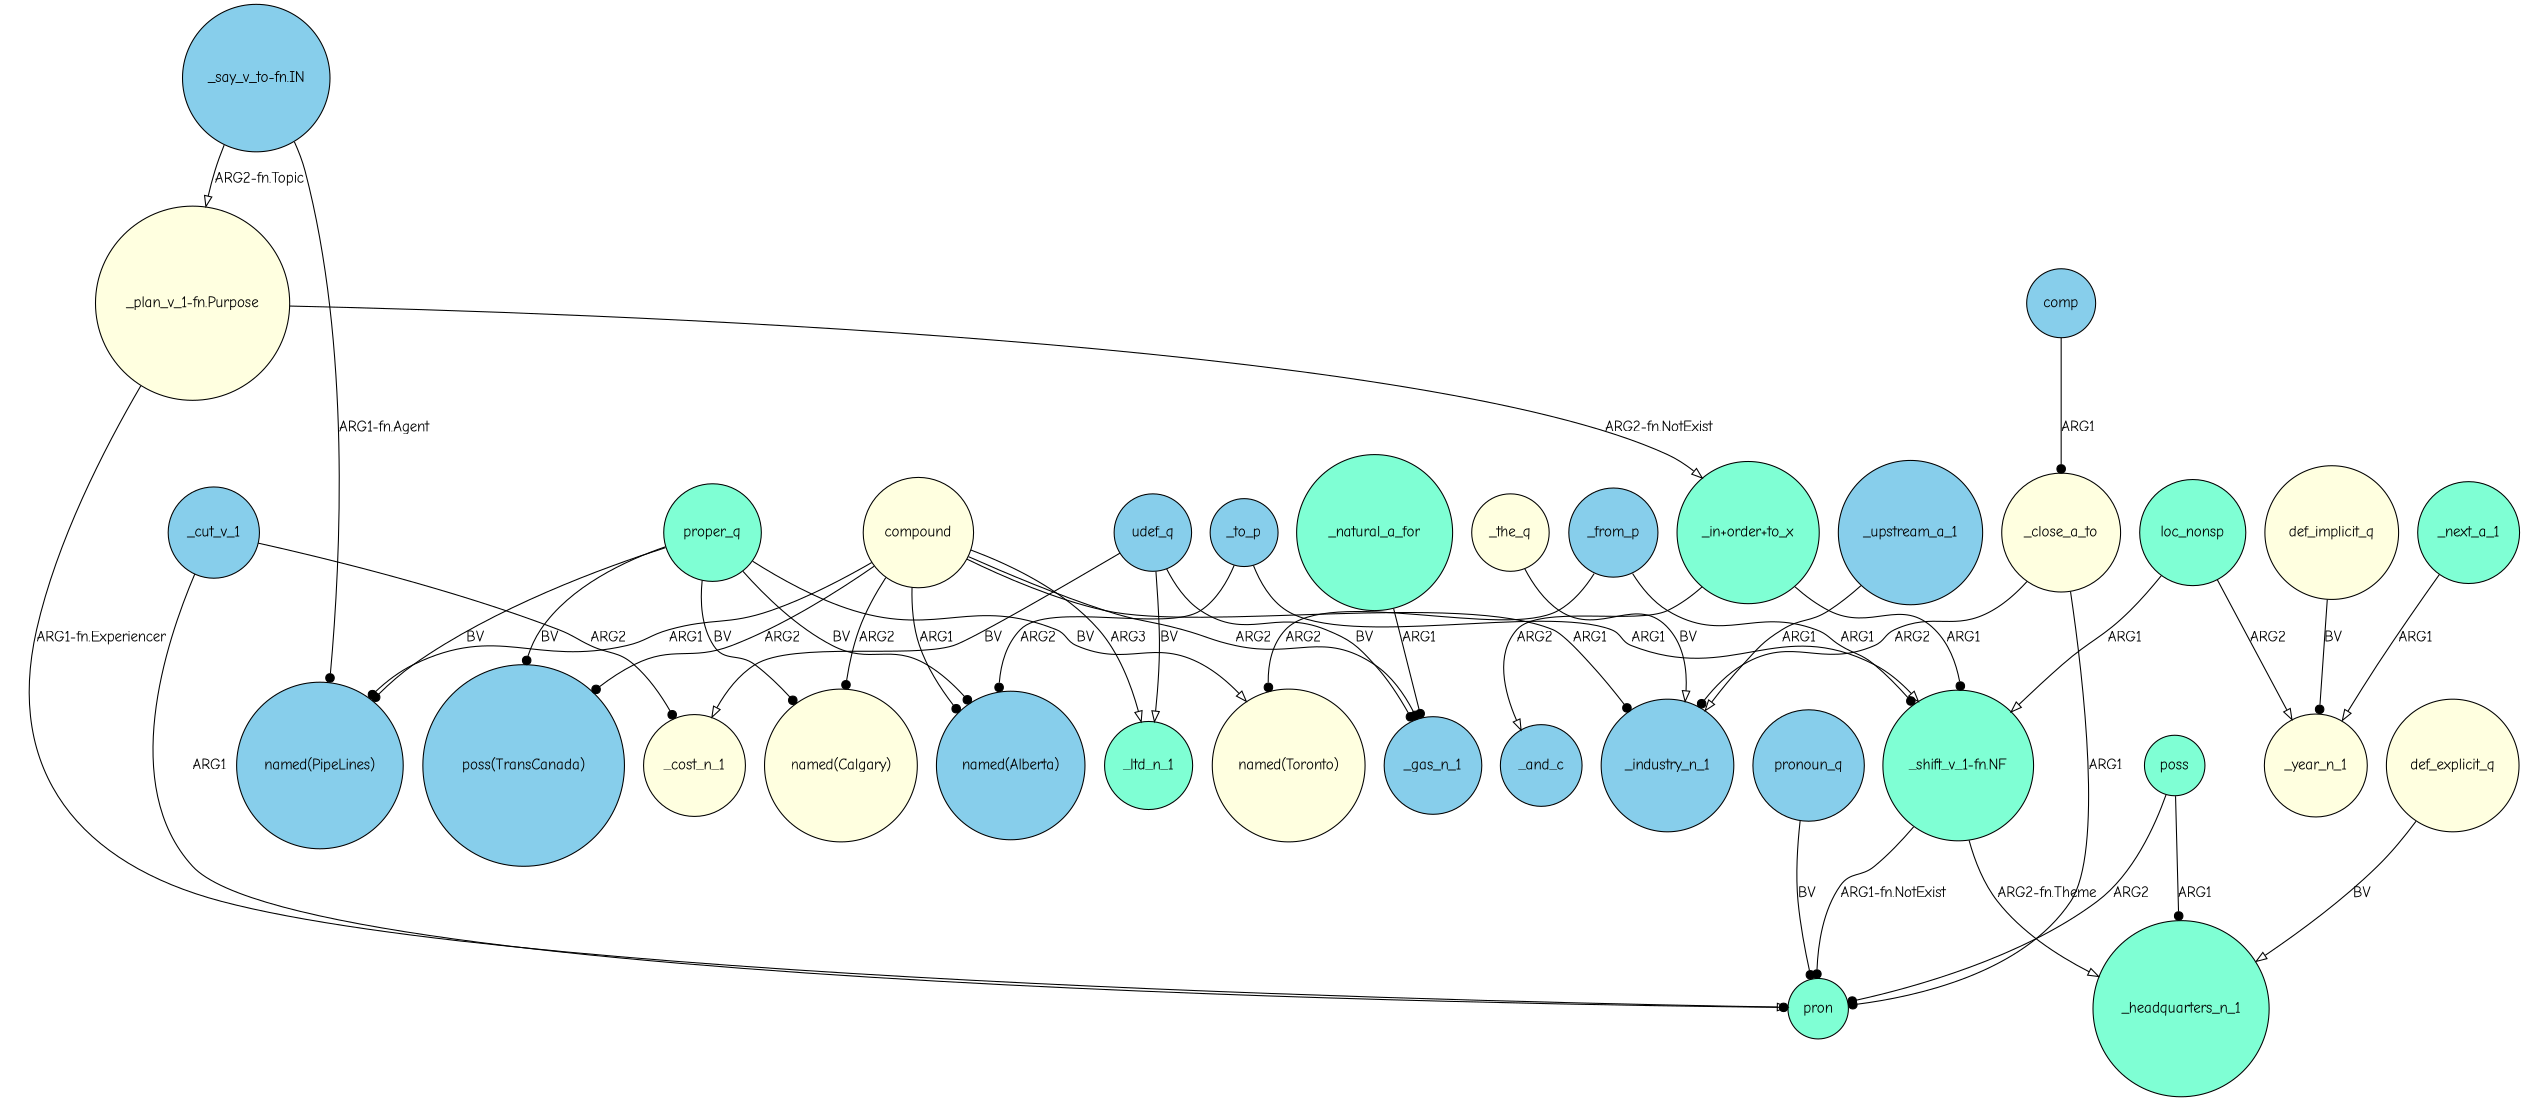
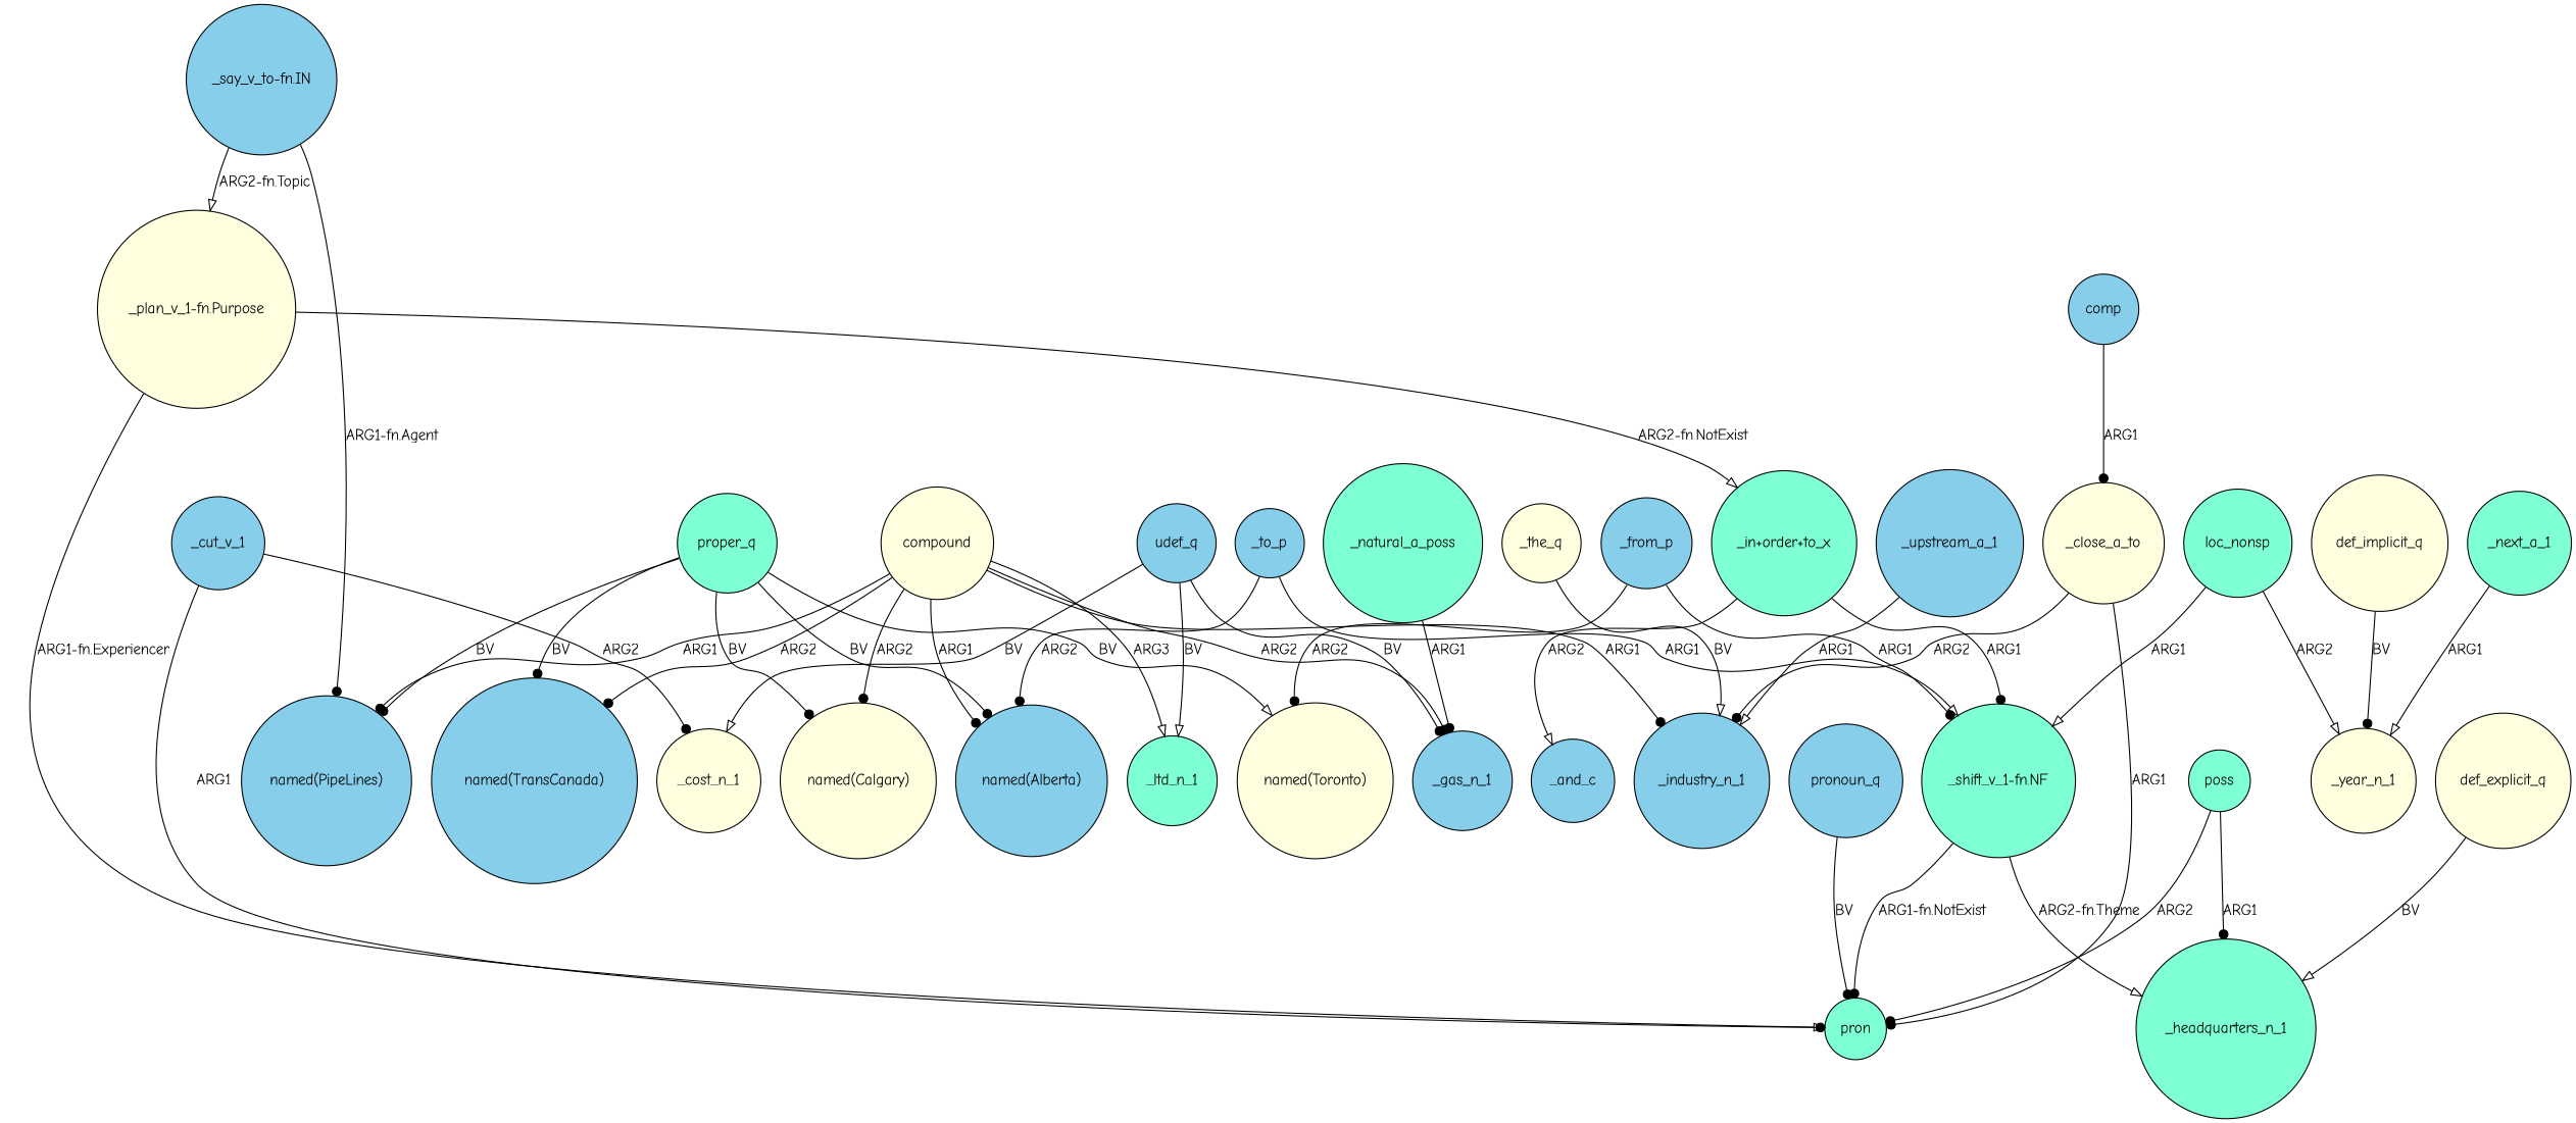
  digraph {
    fontname="Comic Neue"
    node [fillcolor=skyblue fontname="Comic Neue" shape=circle style=filled]
    edge [arrowhead=dot fontname="Comic Neue"]
    _close_a_to [fillcolor=lightyellow]
    comp
    pron [fillcolor=aquamarine]
    _industry_n_1
    proper_q [fillcolor=aquamarine]
    "named(PipeLines)"
    "named(Alberta)"
-   "named(TransCanada)" [label="poss(TransCanada)"]
+   "named(TransCanada)"
    "named(Calgary)" [fillcolor=lightyellow]
    "named(Toronto)" [fillcolor=lightyellow]
    poss [fillcolor=aquamarine]
    _headquarters_n_1 [fillcolor=aquamarine]
    "_in+order+to_x" [fillcolor=aquamarine]
    "_shift_v_1-fn.NF" [fillcolor=aquamarine]
    _and_c
    def_implicit_q [fillcolor=lightyellow]
    _year_n_1 [fillcolor=lightyellow]
    "_say_v_to-fn.IN"
    "_plan_v_1-fn.Purpose" [fillcolor=lightyellow]
    compound [fillcolor=lightyellow]
    _gas_n_1
    _ltd_n_1 [fillcolor=aquamarine]
    udef_q
    _cost_n_1 [fillcolor=lightyellow]
    _the_q [fillcolor=lightyellow]
    _from_p
    _to_p
    pronoun_q
    _next_a_1 [fillcolor=aquamarine]
    _upstream_a_1
    loc_nonsp [fillcolor=aquamarine]
-   _natural_a_for [fillcolor=aquamarine]
+   _natural_a_for [fillcolor=aquamarine label=_natural_a_poss]
    _cut_v_1
    def_explicit_q [fillcolor=lightyellow]
    _close_a_to -> pron [label=ARG1]
    _close_a_to -> _industry_n_1 [label=ARG2]
    comp -> _close_a_to [label=ARG1]
    proper_q -> "named(PipeLines)" [label=BV]
    proper_q -> "named(Alberta)" [label=BV]
    proper_q -> "named(TransCanada)" [label=BV]
    proper_q -> "named(Calgary)" [label=BV]
    proper_q -> "named(Toronto)" [arrowhead=onormal label=BV]
    poss -> pron [label=ARG2]
    poss -> _headquarters_n_1 [label=ARG1]
    "_in+order+to_x" -> "_shift_v_1-fn.NF" [label=ARG1]
    "_in+order+to_x" -> _and_c [arrowhead=onormal label=ARG2]
    "_shift_v_1-fn.NF" -> pron [label="ARG1-fn.NotExist"]
    "_shift_v_1-fn.NF" -> _headquarters_n_1 [arrowhead=onormal label="ARG2-fn.Theme"]
    def_implicit_q -> _year_n_1 [label=BV]
    "_say_v_to-fn.IN" -> "named(PipeLines)" [label="ARG1-fn.Agent"]
    "_say_v_to-fn.IN" -> "_plan_v_1-fn.Purpose" [arrowhead=onormal label="ARG2-fn.Topic"]
    "_plan_v_1-fn.Purpose" -> pron [arrowhead=onormal label="ARG1-fn.Experiencer"]
    "_plan_v_1-fn.Purpose" -> "_in+order+to_x" [arrowhead=onormal label="ARG2-fn.NotExist"]
    compound -> _industry_n_1 [label=ARG1]
    compound -> "named(PipeLines)" [label=ARG1]
    compound -> "named(Alberta)" [label=ARG1]
    compound -> "named(TransCanada)" [label=ARG2]
    compound -> "named(Calgary)" [label=ARG2]
    compound -> _gas_n_1 [label=ARG2]
    compound -> _ltd_n_1 [arrowhead=onormal label=ARG3]
    udef_q -> _gas_n_1 [label=BV]
    udef_q -> _ltd_n_1 [arrowhead=onormal label=BV]
    udef_q -> _cost_n_1 [arrowhead=onormal label=BV]
    _the_q -> _industry_n_1 [arrowhead=onormal label=BV]
    _from_p -> "named(Toronto)" [label=ARG2]
    _from_p -> "_shift_v_1-fn.NF" [label=ARG1]
    _to_p -> "named(Alberta)" [label=ARG2]
    _to_p -> "_shift_v_1-fn.NF" [arrowhead=onormal label=ARG1]
    pronoun_q -> pron [label=BV]
    _next_a_1 -> _year_n_1 [arrowhead=onormal label=ARG1]
    _upstream_a_1 -> _industry_n_1 [arrowhead=onormal label=ARG1]
    loc_nonsp -> "_shift_v_1-fn.NF" [arrowhead=onormal label=ARG1]
    loc_nonsp -> _year_n_1 [arrowhead=onormal label=ARG2]
    _natural_a_for -> _gas_n_1 [label=ARG1]
    _cut_v_1 -> pron [label=ARG1]
    _cut_v_1 -> _cost_n_1 [label=ARG2]
    def_explicit_q -> _headquarters_n_1 [arrowhead=onormal label=BV]
  }
